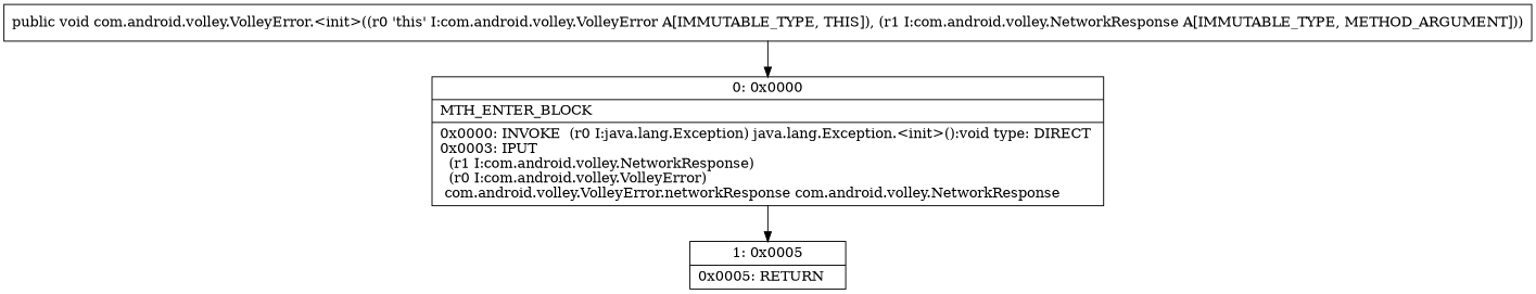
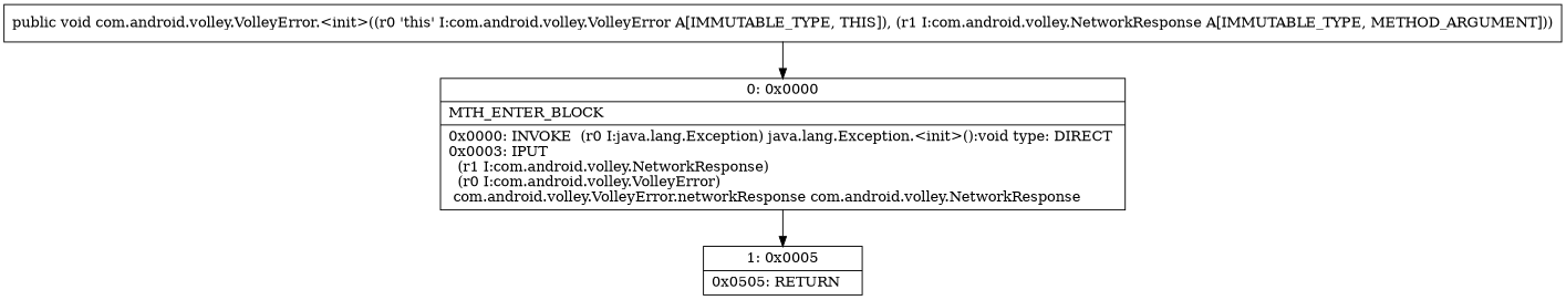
  digraph {
    node [shape=record]
    n1 [label="{0\:\ 0x0000|MTH_ENTER_BLOCK\l|0x0000: INVOKE  (r0 I:java.lang.Exception) java.lang.Exception.\<init\>():void type: DIRECT \l0x0003: IPUT  \l  (r1 I:com.android.volley.NetworkResponse)\l  (r0 I:com.android.volley.VolleyError)\l com.android.volley.VolleyError.networkResponse com.android.volley.NetworkResponse \l}"]
-   n2 [label="{1\:\ 0x0005|0x0005: RETURN   \l}"]
+   n2 [label="{1\:\ 0x0005|0x0505: RETURN   \l}"]
    n3 [label="{public void com.android.volley.VolleyError.\<init\>((r0 'this' I:com.android.volley.VolleyError A[IMMUTABLE_TYPE, THIS]), (r1 I:com.android.volley.NetworkResponse A[IMMUTABLE_TYPE, METHOD_ARGUMENT])) }"]
    n1 -> n2
    n3 -> n1
  }
